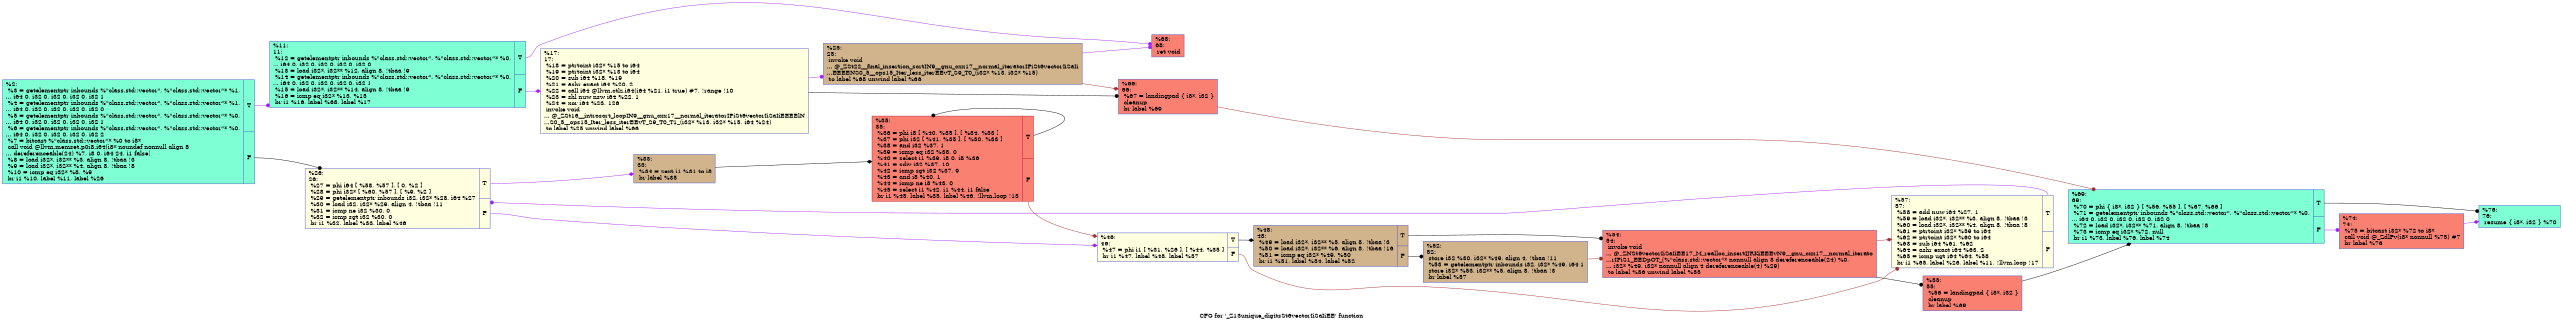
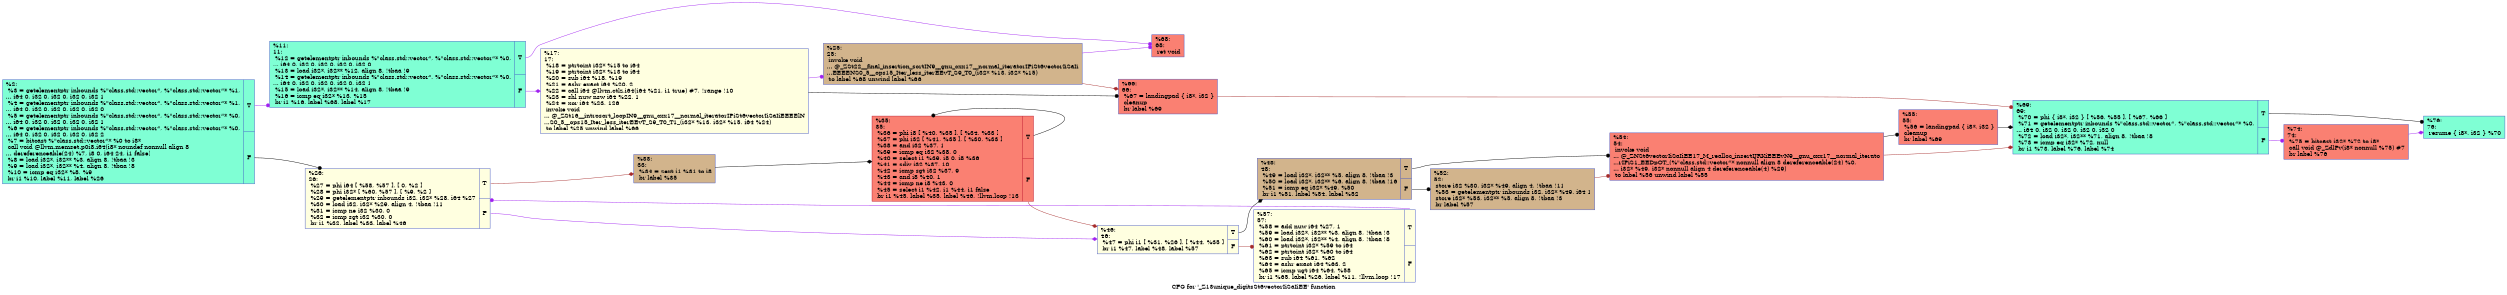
  digraph {
    label="CFG for '_Z13unique_digitsSt6vectorIiSaIiEE' function"
    rankdir=LR
    node [color="#3d50c3ff" fillcolor=salmon shape=record style=filled]
    edge [arrowhead=dot color=purple]
    n1 [fillcolor=aquamarine label="{%2:\l  %3 = getelementptr inbounds %\"class.std::vector\", %\"class.std::vector\"* %1,\l... i64 0, i32 0, i32 0, i32 0, i32 1\l  %4 = getelementptr inbounds %\"class.std::vector\", %\"class.std::vector\"* %1,\l... i64 0, i32 0, i32 0, i32 0, i32 0\l  %5 = getelementptr inbounds %\"class.std::vector\", %\"class.std::vector\"* %0,\l... i64 0, i32 0, i32 0, i32 0, i32 1\l  %6 = getelementptr inbounds %\"class.std::vector\", %\"class.std::vector\"* %0,\l... i64 0, i32 0, i32 0, i32 0, i32 2\l  %7 = bitcast %\"class.std::vector\"* %0 to i8*\l  call void @llvm.memset.p0i8.i64(i8* noundef nonnull align 8\l... dereferenceable(24) %7, i8 0, i64 24, i1 false)\l  %8 = load i32*, i32** %3, align 8, !tbaa !3\l  %9 = load i32*, i32** %4, align 8, !tbaa !8\l  %10 = icmp eq i32* %8, %9\l  br i1 %10, label %11, label %26\l|{<s0>T|<s1>F}}"]
    n2 [fillcolor=aquamarine label="{%11:\l11:                                               \l  %12 = getelementptr inbounds %\"class.std::vector\", %\"class.std::vector\"* %0,\l... i64 0, i32 0, i32 0, i32 0, i32 0\l  %13 = load i32*, i32** %12, align 8, !tbaa !9\l  %14 = getelementptr inbounds %\"class.std::vector\", %\"class.std::vector\"* %0,\l... i64 0, i32 0, i32 0, i32 0, i32 1\l  %15 = load i32*, i32** %14, align 8, !tbaa !9\l  %16 = icmp eq i32* %13, %15\l  br i1 %16, label %68, label %17\l|{<s0>T|<s1>F}}"]
    n3 [fillcolor=lightyellow label="{%26:\l26:                                               \l  %27 = phi i64 [ %58, %57 ], [ 0, %2 ]\l  %28 = phi i32* [ %60, %57 ], [ %9, %2 ]\l  %29 = getelementptr inbounds i32, i32* %28, i64 %27\l  %30 = load i32, i32* %29, align 4, !tbaa !11\l  %31 = icmp ne i32 %30, 0\l  %32 = icmp sgt i32 %30, 0\l  br i1 %32, label %33, label %46\l|{<s0>T|<s1>F}}"]
    n4 [label="{%68:\l68:                                               \l  ret void\l}"]
    n5 [fillcolor=lightyellow label="{%17:\l17:                                               \l  %18 = ptrtoint i32* %15 to i64\l  %19 = ptrtoint i32* %13 to i64\l  %20 = sub i64 %18, %19\l  %21 = ashr exact i64 %20, 2\l  %22 = call i64 @llvm.ctlz.i64(i64 %21, i1 true) #7, !range !10\l  %23 = shl nuw nsw i64 %22, 1\l  %24 = xor i64 %23, 126\l  invoke void\l... @_ZSt16__introsort_loopIN9__gnu_cxx17__normal_iteratorIPiSt6vectorIiSaIiEEEElN\l...S0_5__ops15_Iter_less_iterEEvT_S9_T0_T1_(i32* %13, i32* %15, i64 %24)\l          to label %25 unwind label %66\l}"]
    n6 [fillcolor=tan label="{%33:\l33:                                               \l  %34 = zext i1 %31 to i8\l  br label %35\l}"]
    n7 [fillcolor=lightyellow label="{%46:\l46:                                               \l  %47 = phi i1 [ %31, %26 ], [ %44, %35 ]\l  br i1 %47, label %48, label %57\l|{<s0>T|<s1>F}}"]
    n8 [fillcolor=tan label="{%25:\l25:                                               \l  invoke void\l... @_ZSt22__final_insertion_sortIN9__gnu_cxx17__normal_iteratorIPiSt6vectorIiSaIi\l...EEEENS0_5__ops15_Iter_less_iterEEvT_S9_T0_(i32* %13, i32* %15)\l          to label %68 unwind label %66\l}"]
    n9 [label="{%66:\l66:                                               \l  %67 = landingpad \{ i8*, i32 \}\l          cleanup\l  br label %69\l}"]
    n10 [color="#b70d28ff" label="{%35:\l35:                                               \l  %36 = phi i8 [ %40, %35 ], [ %34, %33 ]\l  %37 = phi i32 [ %41, %35 ], [ %30, %33 ]\l  %38 = and i32 %37, 1\l  %39 = icmp eq i32 %38, 0\l  %40 = select i1 %39, i8 0, i8 %36\l  %41 = sdiv i32 %37, 10\l  %42 = icmp sgt i32 %37, 9\l  %43 = and i8 %40, 1\l  %44 = icmp ne i8 %43, 0\l  %45 = select i1 %42, i1 %44, i1 false\l  br i1 %45, label %35, label %46, !llvm.loop !13\l|{<s0>T|<s1>F}}"]
    n11 [fillcolor=tan label="{%48:\l48:                                               \l  %49 = load i32*, i32** %5, align 8, !tbaa !3\l  %50 = load i32*, i32** %6, align 8, !tbaa !16\l  %51 = icmp eq i32* %49, %50\l  br i1 %51, label %54, label %52\l|{<s0>T|<s1>F}}"]
    n12 [fillcolor=lightyellow label="{%57:\l57:                                               \l  %58 = add nuw i64 %27, 1\l  %59 = load i32*, i32** %3, align 8, !tbaa !3\l  %60 = load i32*, i32** %4, align 8, !tbaa !8\l  %61 = ptrtoint i32* %59 to i64\l  %62 = ptrtoint i32* %60 to i64\l  %63 = sub i64 %61, %62\l  %64 = ashr exact i64 %63, 2\l  %65 = icmp ugt i64 %64, %58\l  br i1 %65, label %26, label %11, !llvm.loop !17\l|{<s0>T|<s1>F}}"]
    n13 [fillcolor=aquamarine label="{%69:\l69:                                               \l  %70 = phi \{ i8*, i32 \} [ %56, %55 ], [ %67, %66 ]\l  %71 = getelementptr inbounds %\"class.std::vector\", %\"class.std::vector\"* %0,\l... i64 0, i32 0, i32 0, i32 0, i32 0\l  %72 = load i32*, i32** %71, align 8, !tbaa !8\l  %73 = icmp eq i32* %72, null\l  br i1 %73, label %76, label %74\l|{<s0>T|<s1>F}}"]
    n14 [fillcolor=aquamarine label="{%76:\l76:                                               \l  resume \{ i8*, i32 \} %70\l}"]
    n15 [label="{%74:\l74:                                               \l  %75 = bitcast i32* %72 to i8*\l  call void @_ZdlPv(i8* nonnull %75) #7\l  br label %76\l}"]
    n16 [label="{%54:\l54:                                               \l  invoke void\l... @_ZNSt6vectorIiSaIiEE17_M_realloc_insertIJRKiEEEvN9__gnu_cxx17__normal_iterato\l...rIPiS1_EEDpOT_(%\"class.std::vector\"* nonnull align 8 dereferenceable(24) %0,\l... i32* %49, i32* nonnull align 4 dereferenceable(4) %29)\l          to label %56 unwind label %55\l}"]
    n17 [fillcolor=tan label="{%52:\l52:                                               \l  store i32 %30, i32* %49, align 4, !tbaa !11\l  %53 = getelementptr inbounds i32, i32* %49, i64 1\l  store i32* %53, i32** %5, align 8, !tbaa !3\l  br label %57\l}"]
    n18 [label="{%55:\l55:                                               \l  %56 = landingpad \{ i8*, i32 \}\l          cleanup\l  br label %69\l}"]
    n1 -> n2 [tailport=s0]
    n1 -> n3 [color=black tailport=s1]
    n2 -> n4 [tailport=s0]
    n2 -> n5 [arrowhead=diamond tailport=s1]
-   n3 -> n6 [arrowhead=diamond tailport=s0]
+   n3 -> n6 [arrowhead=diamond color=brown tailport=s0]
    n3 -> n7 [arrowhead=diamond tailport=s1]
    n5 -> n8
    n5 -> n9 [color=black]
    n6 -> n10 [arrowhead=diamond color=black]
    n7 -> n11 [arrowhead=diamond color=black tailport=s0]
    n7 -> n12 [color=brown tailport=s1]
    n8 -> n4
    n8 -> n9 [arrowhead=diamond color=brown]
    n9 -> n13 [color=brown]
    n10 -> n7 [arrowhead=diamond color=brown tailport=s1]
    n10 -> n10 [color=black tailport=s0]
    n11 -> n16 [color=black tailport=s0]
    n11 -> n17 [color=black tailport=s1]
    n12 -> n3 [tailport=s0]
    n13 -> n14 [color=black tailport=s0]
    n13 -> n15 [tailport=s1]
    n15 -> n14 [arrowhead=diamond]
-   n16 -> n12 [arrowhead=diamond color=brown]
+   n16 -> n13 [arrowhead=diamond color=brown]
    n16 -> n18 [color=black]
    n17 -> n16 [color=brown]
    n18 -> n13 [arrowhead=diamond color=black]
  }
